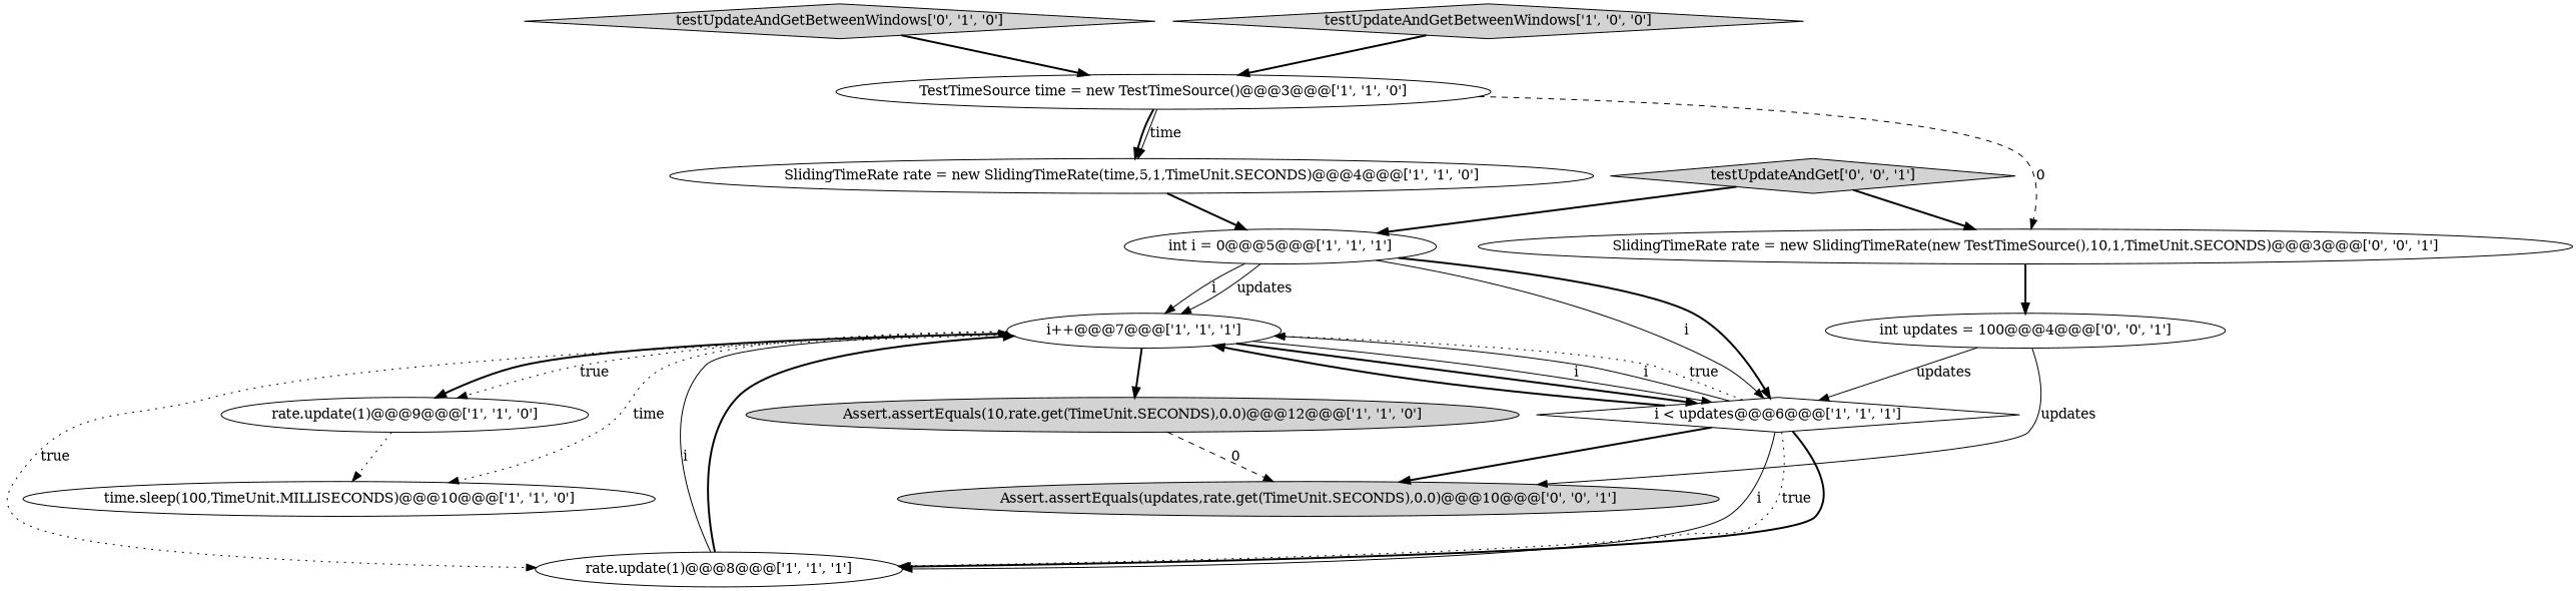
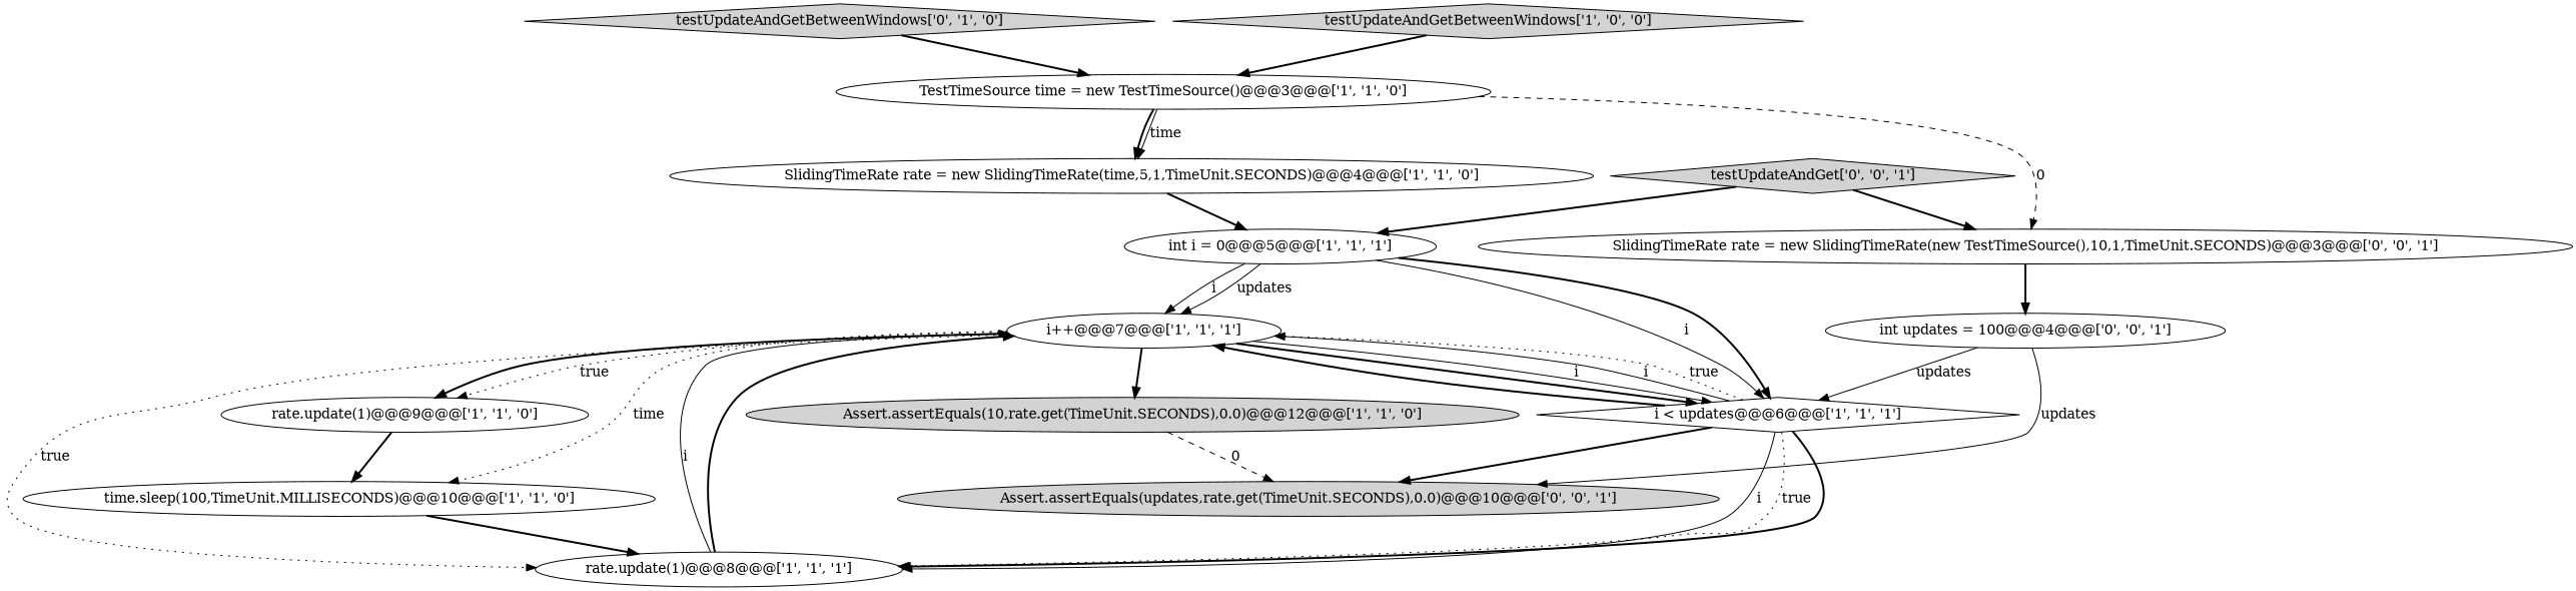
  digraph {
    node [fillcolor=white shape=ellipse style=filled]
    edge [style=bold]
    n1 [label="SlidingTimeRate rate = new SlidingTimeRate(time,5,1,TimeUnit.SECONDS)@@@4@@@['1', '1', '0']"]
    n2 [label="int i = 0@@@5@@@['1', '1', '1']"]
    n3 [label="i++@@@7@@@['1', '1', '1']"]
    n4 [label="i < updates@@@6@@@['1', '1', '1']" shape=diamond]
    n5 [label="TestTimeSource time = new TestTimeSource()@@@3@@@['1', '1', '0']"]
    n6 [label="SlidingTimeRate rate = new SlidingTimeRate(new TestTimeSource(),10,1,TimeUnit.SECONDS)@@@3@@@['0', '0', '1']"]
    n7 [label="int updates = 100@@@4@@@['0', '0', '1']"]
    n8 [label="rate.update(1)@@@8@@@['1', '1', '1']"]
    n9 [label="time.sleep(100,TimeUnit.MILLISECONDS)@@@10@@@['1', '1', '0']"]
    n10 [label="rate.update(1)@@@9@@@['1', '1', '0']"]
    n11 [fillcolor=lightgray label="Assert.assertEquals(10,rate.get(TimeUnit.SECONDS),0.0)@@@12@@@['1', '1', '0']"]
    n12 [fillcolor=lightgray label="testUpdateAndGetBetweenWindows['0', '1', '0']" shape=diamond]
    n13 [fillcolor=lightgray label="Assert.assertEquals(updates,rate.get(TimeUnit.SECONDS),0.0)@@@10@@@['0', '0', '1']"]
    n14 [fillcolor=lightgray label="testUpdateAndGetBetweenWindows['1', '0', '0']" shape=diamond]
    n15 [fillcolor=lightgray label="testUpdateAndGet['0', '0', '1']" shape=diamond]
    n1 -> n2
    n2 -> n3 [label=updates style=solid]
    n2 -> n3 [label=i style=solid]
    n2 -> n4 [label=i style=solid]
    n2 -> n4
    n3 -> n4
    n3 -> n4 [label=i style=solid]
    n3 -> n8 [label=true style=dotted]
    n3 -> n9 [label=time style=dotted]
    n3 -> n10
    n3 -> n10 [label=true style=dotted]
    n3 -> n11
    n4 -> n3 [label=i style=solid]
    n4 -> n3 [label=true style=dotted]
    n4 -> n3
    n4 -> n8 [label=i style=solid]
    n4 -> n8 [label=true style=dotted]
    n4 -> n8
    n4 -> n13
    n5 -> n1 [label=time style=solid]
    n5 -> n1
    n5 -> n6 [label=0 style=dashed]
    n6 -> n7
    n7 -> n4 [label=updates style=solid]
    n7 -> n13 [label=updates style=solid]
    n8 -> n3 [label=i style=solid]
    n8 -> n3
-   n10 -> n9 [style=dotted]
+   n9 -> n8
+   n10 -> n9
    n11 -> n13 [label=0 style=dashed]
    n12 -> n5
    n14 -> n5
    n15 -> n2
    n15 -> n6
  }
